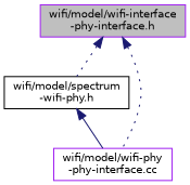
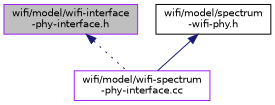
  digraph {
    node [color=purple fillcolor=white fontname=Helvetica fontsize=10 shape=record style=filled]
    edge [color=midnightblue dir=back fontname=Helvetica fontsize=10 labelfontname=Helvetica labelfontsize=10 style=dotted]
    n1 [fillcolor=grey75 fontcolor=black height=0.2 label="wifi/model/wifi-interface\l-phy-interface.h" width=0.4]
    n2 [color=black height=0.2 label="wifi/model/spectrum\l-wifi-phy.h" width=0.4]
-   n3 [height=0.2 label="wifi/model/wifi-phy\l-phy-interface.cc" width=0.4]
-   n1 -> n2
+   n3 [height=0.2 label="wifi/model/wifi-spectrum\l-phy-interface.cc" width=0.4]
    n1 -> n3
    n2 -> n3 [style=solid]
  }
